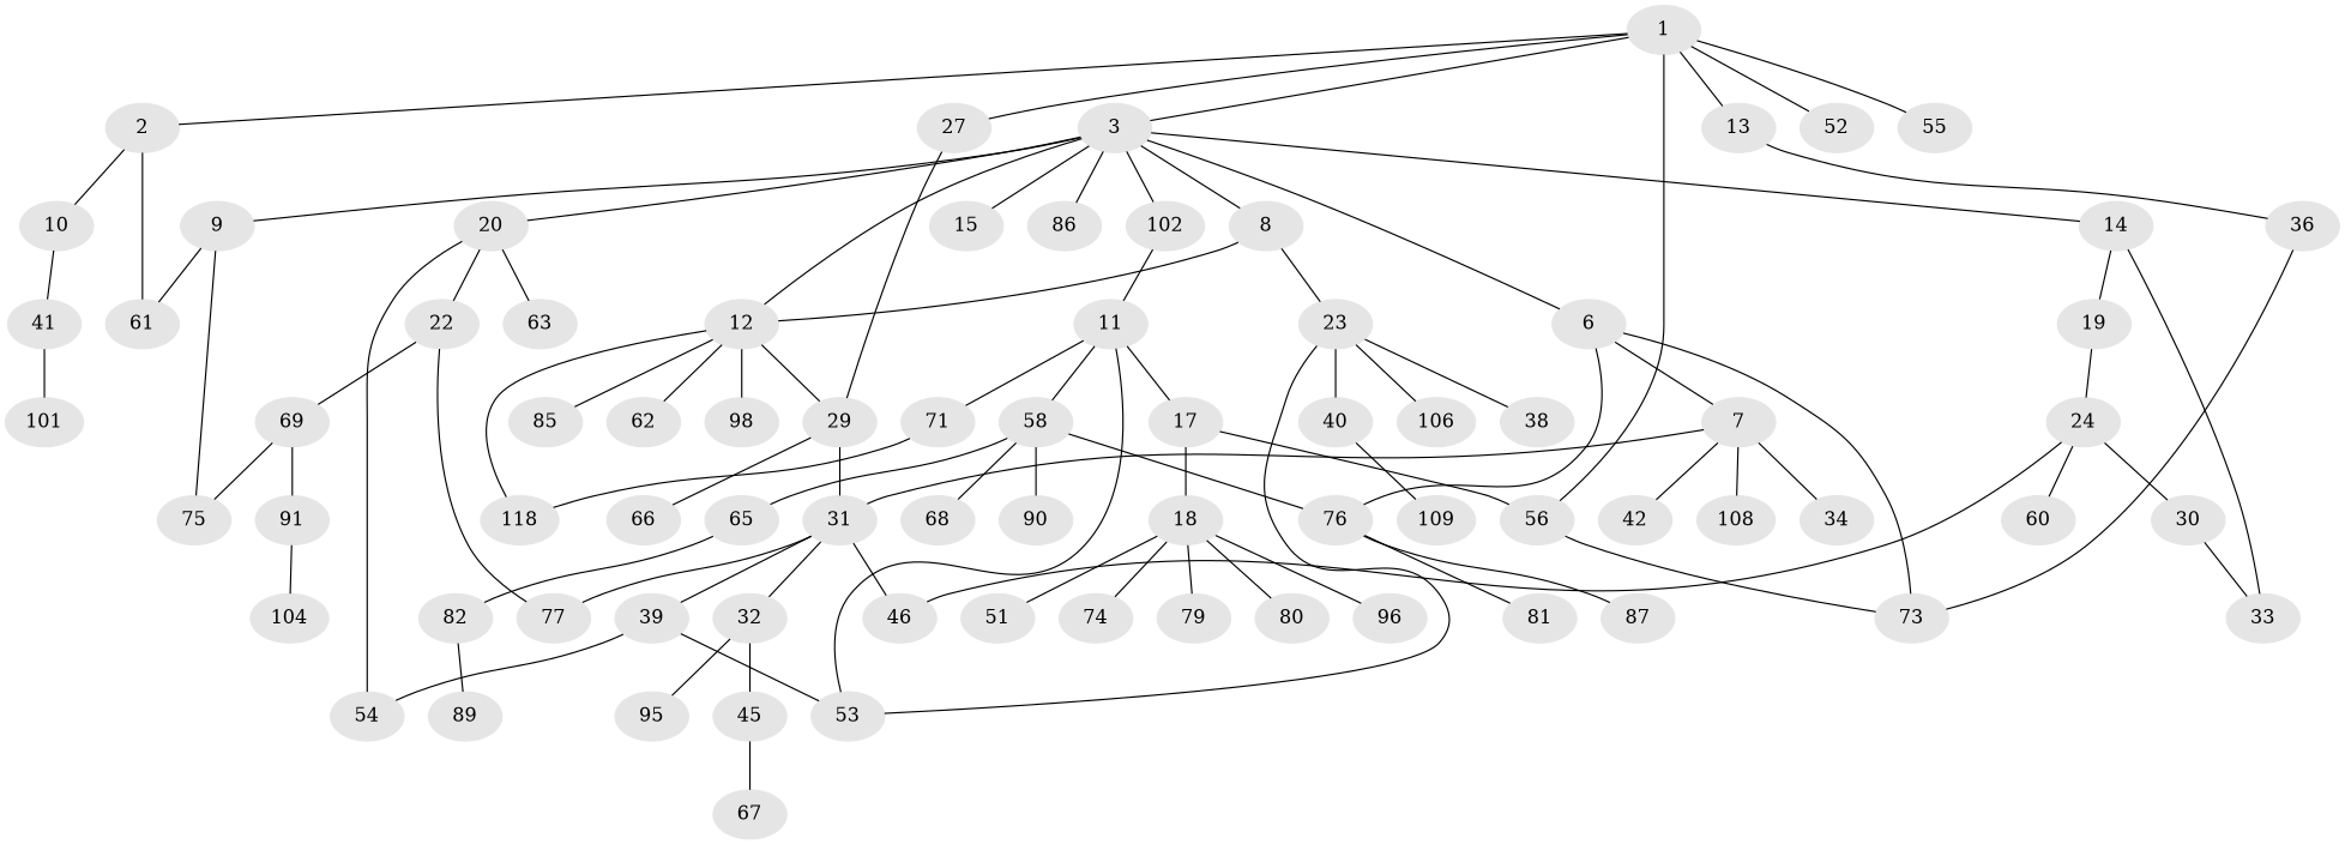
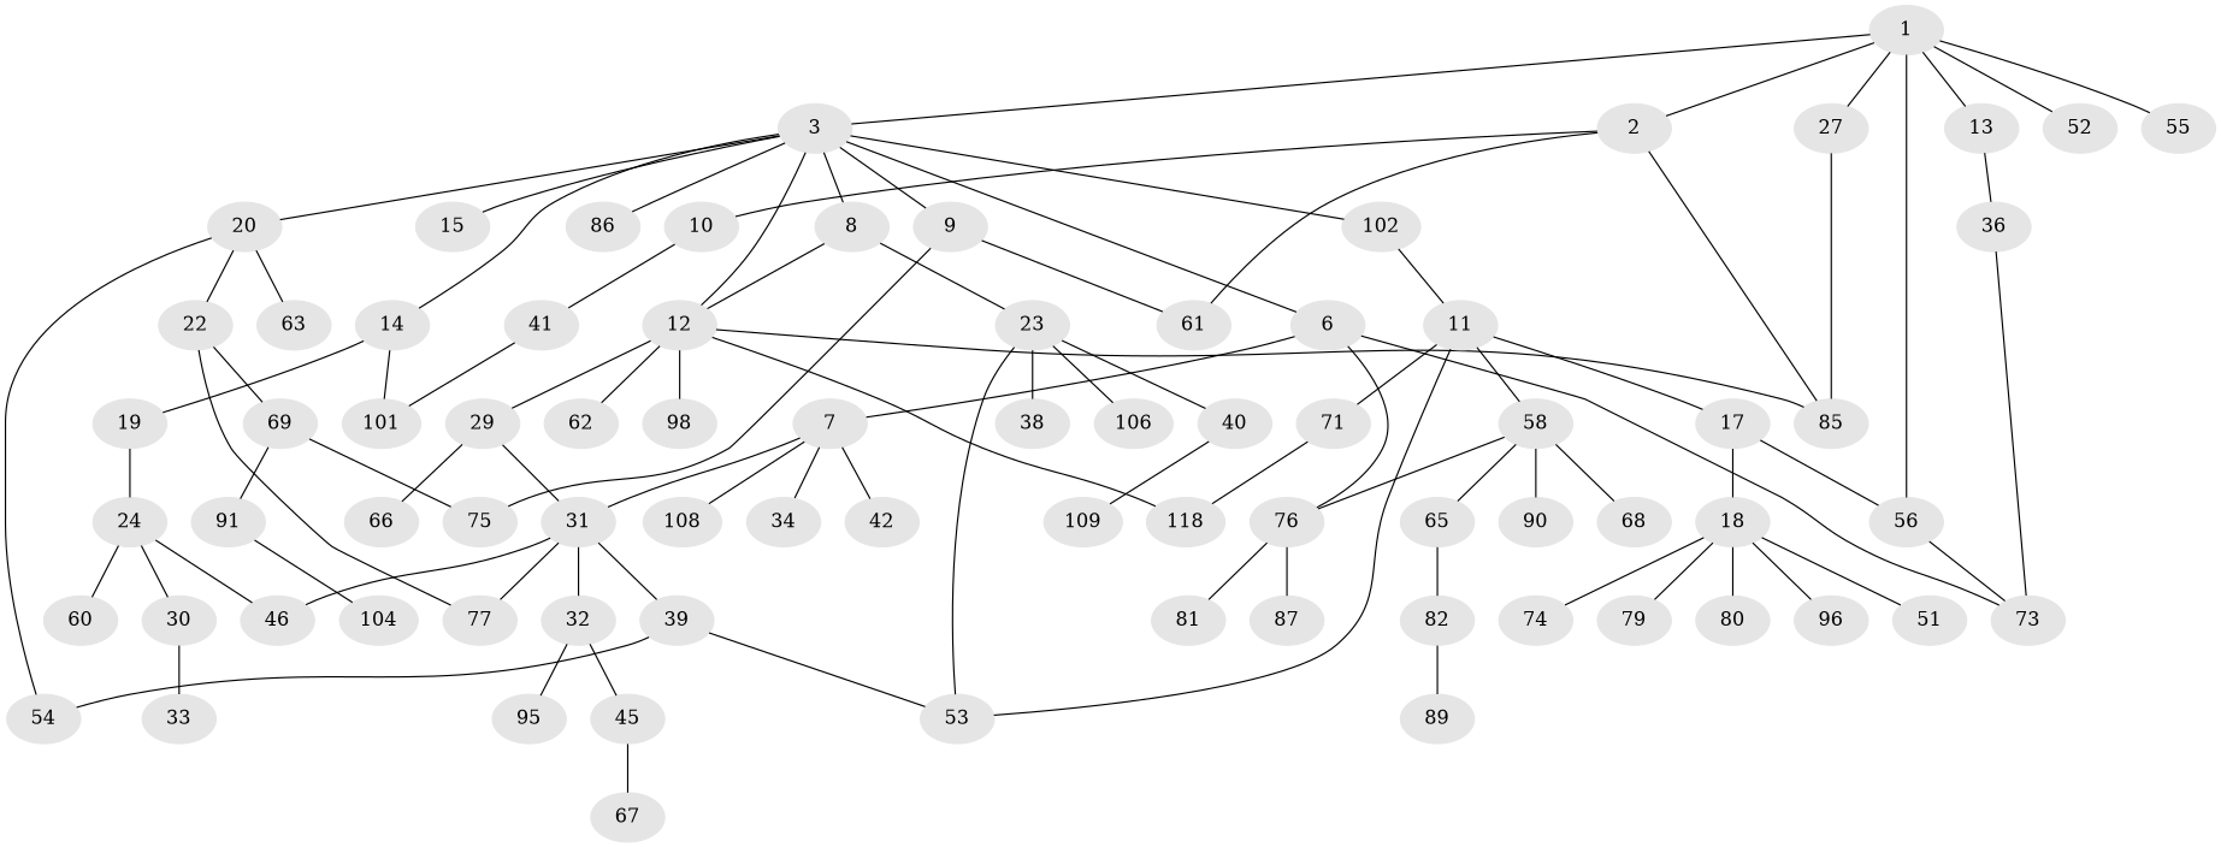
  graph {
    node [color=gray90 style=filled]
    1 [super="+47"]
    2 [super="+4"]
    3 [super="+5"]
    13
    27 [super="+97"]
    52 [super="+99"]
    55
    56
    10
    61
    85
    6
    8
    9 [super="+37"]
    12 [super="+49"]
    14 [super="+16"]
    15 [super="+28"]
    20 [super="+21"]
    86
    102
    36
    29
    73 [super="+110"]
    41
    7 [super="+26"]
    76 [super="+78"]
    23 [super="+84"]
    75
    11 [super="+48"]
    17 [super="+25"]
    53 [super="+64"]
    58 [super="+94"]
    71 [super="+107"]
    62
    98
    n36 [label=118]
    19
    33 [super="+92"]
    22 [super="+59"]
    54 [super="+57"]
    63
    31 [super="+44"]
    34 [super="+83"]
    42
    108
    81
    87
    77 [super="+93"]
    46
    32 [super="+43"]
    39 [super="+88"]
    38
    40 [super="+70"]
    106
    101
    18 [super="+50"]
    65
    68
    90
    66
    24 [super="+35"]
    51
    74
    79
    80
    96 [super="+100"]
    30
    60
    69 [super="+105"]
    91
    109
    45
    95 [super="+103"]
    67 [super="+72"]
    82
    89
    104
    1 -- 2
    1 -- 3
    1 -- 13
    1 -- 27
    1 -- 52
    1 -- 55
    1 -- 56
    2 -- 10
    2 -- 61
+   2 -- 85
    3 -- 6
    3 -- 8
    3 -- 9
    3 -- 12
    3 -- 14
    3 -- 15
    3 -- 20
    3 -- 86
    3 -- 102
    13 -- 36
-   27 -- 29
+   27 -- 85
    56 -- 73
    10 -- 41
    6 -- 73
    6 -- 7
    6 -- 76
    8 -- 12
    8 -- 23
    9 -- 61
    9 -- 75
    12 -- 85
    12 -- 29
    12 -- 62
    12 -- 98
    12 -- n36
    14 -- 19
-   14 -- 33 [weight=2]
+   14 -- 101 [weight=2]
    20 -- 22
    20 -- 54
    20 -- 63
    102 -- 11
    36 -- 73
    29 -- 31
    29 -- 66
    41 -- 101
    7 -- 31
    7 -- 34
    7 -- 42
    7 -- 108
    76 -- 81
    76 -- 87
    23 -- 53
    23 -- 38
    23 -- 40
    23 -- 106
    11 -- 17
    11 -- 53
    11 -- 58
    11 -- 71
    17 -- 56
    17 -- 18
    58 -- 76
    58 -- 65
    58 -- 68
    58 -- 90
    71 -- n36
    19 -- 24
    22 -- 77
    22 -- 69
    31 -- 77
    31 -- 46
    31 -- 32
    31 -- 39
    32 -- 45
    32 -- 95
    39 -- 53
    39 -- 54
    40 -- 109
    18 -- 51
    18 -- 74
    18 -- 79
    18 -- 80
    18 -- 96
    65 -- 82
    24 -- 46
    24 -- 30
    24 -- 60
    30 -- 33
    69 -- 75
    69 -- 91
    91 -- 104
    45 -- 67
    82 -- 89
  }
